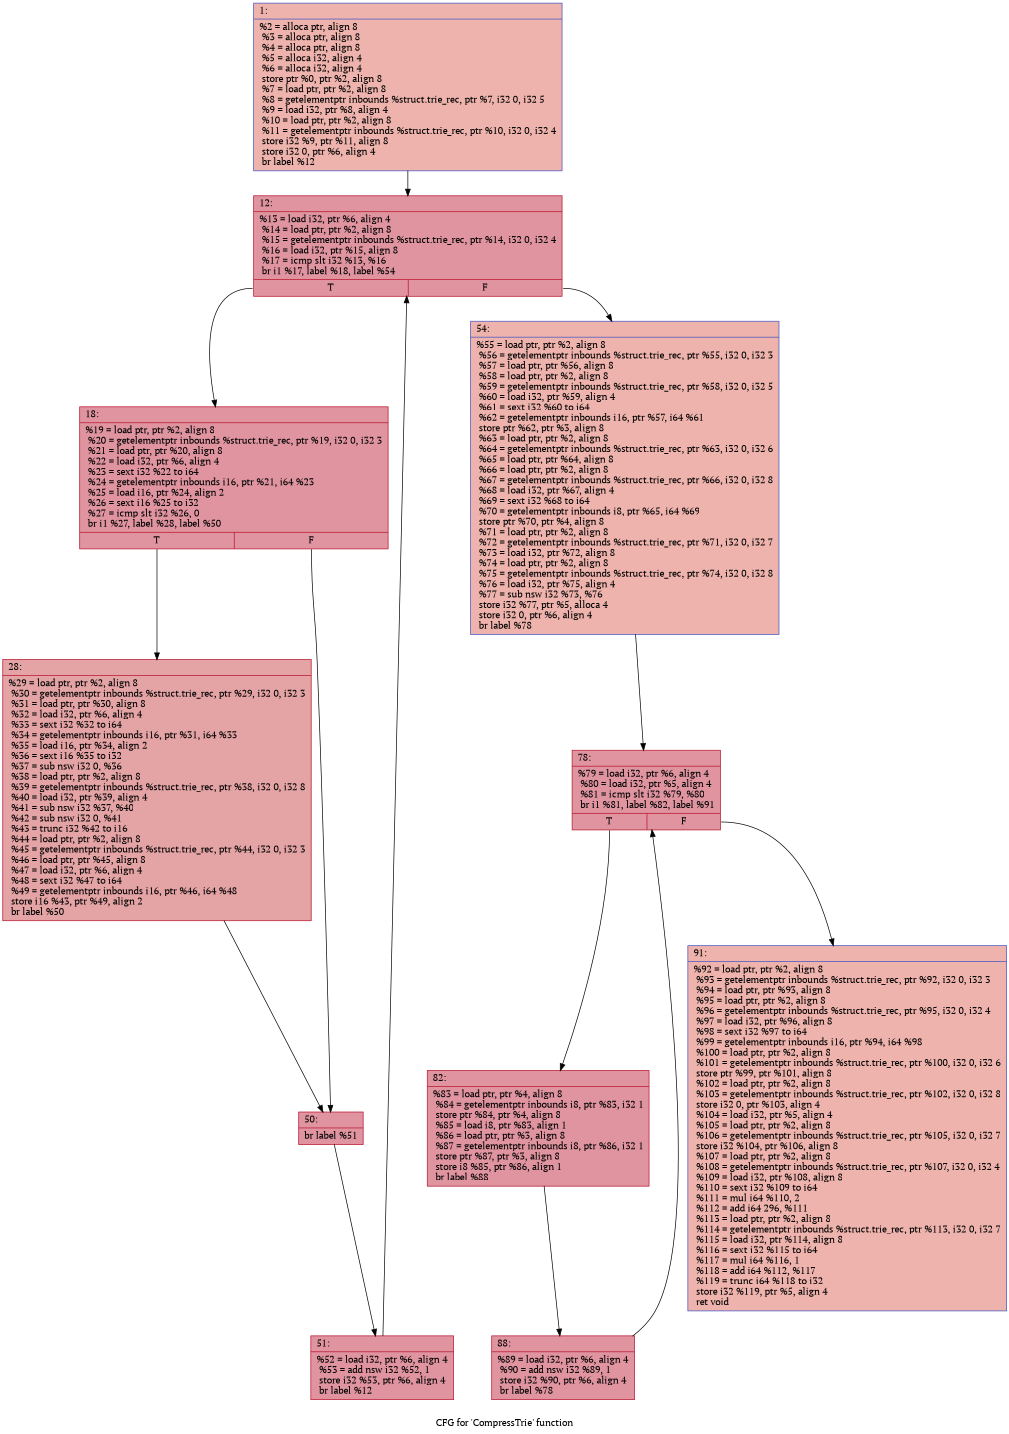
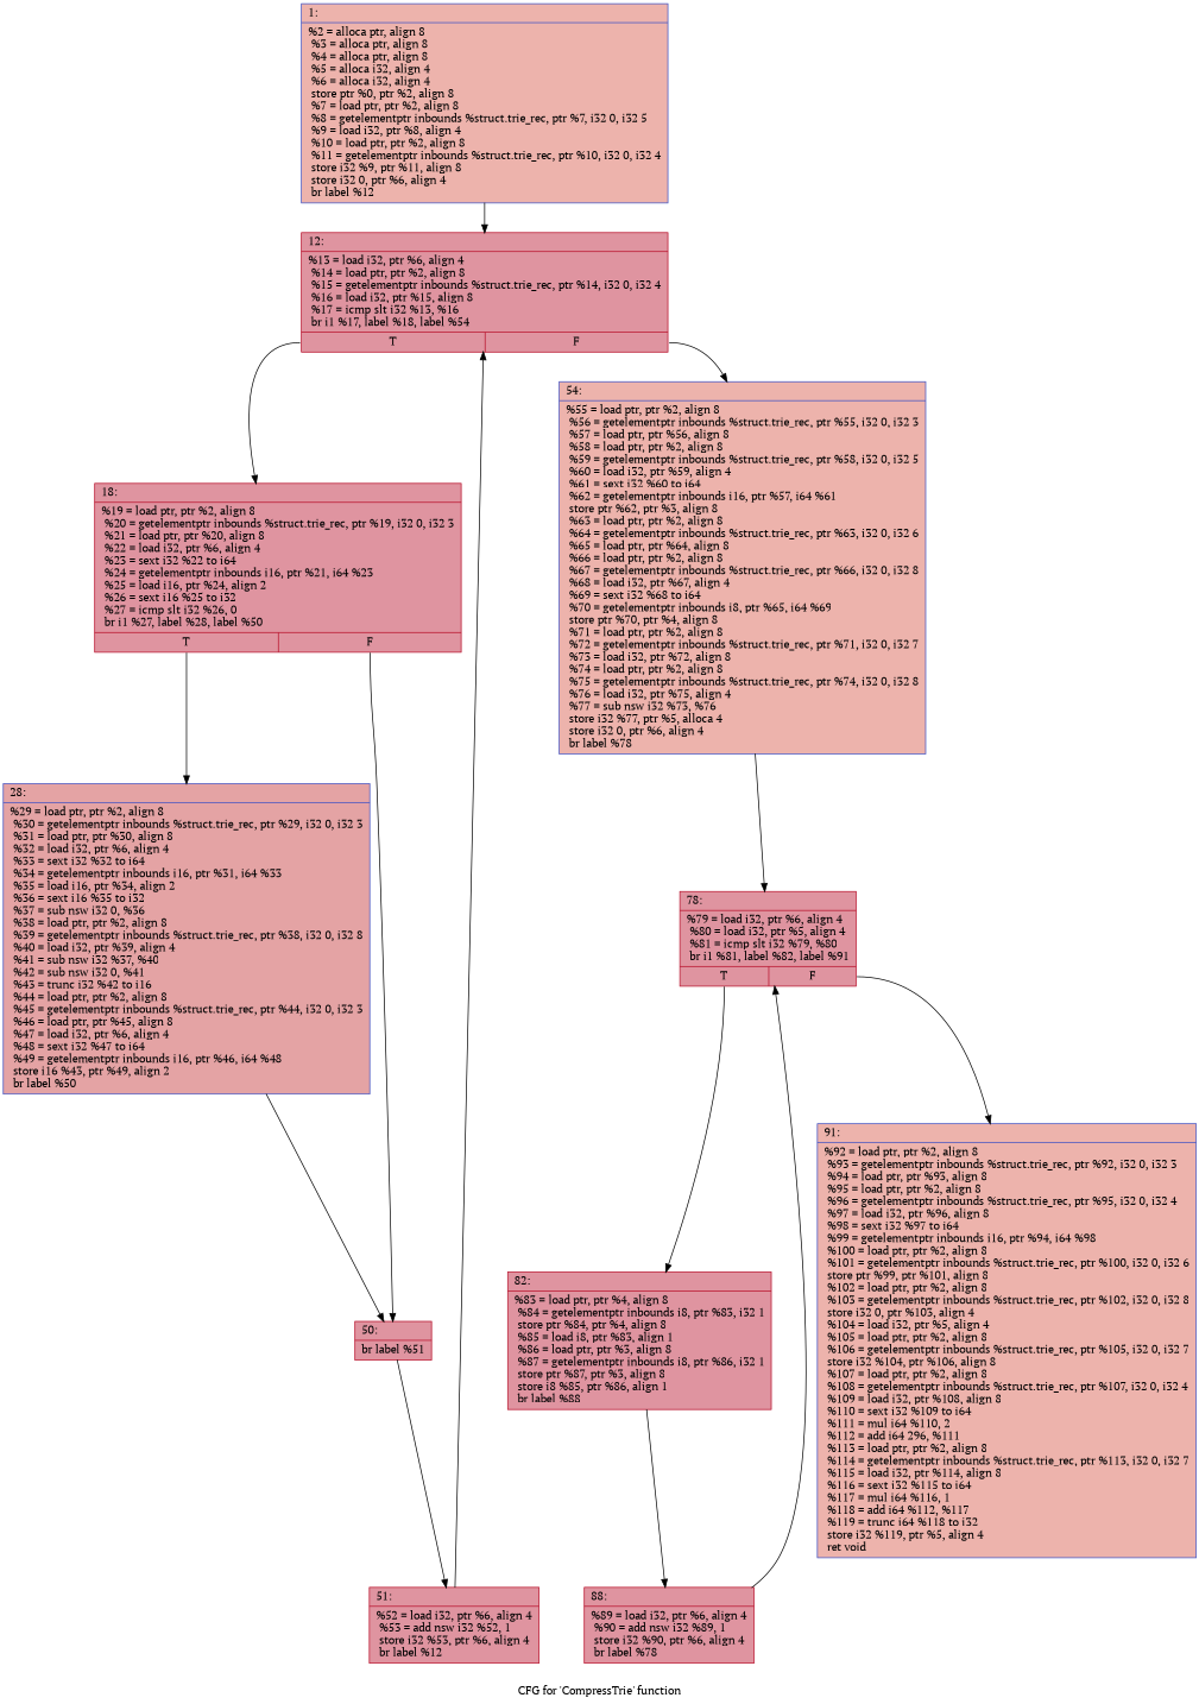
  digraph {
    fontname="PT Serif"
    label="CFG for 'CompressTrie' function"
    node [color="#b70d28ff" fillcolor="#b70d2870" fontname="PT Serif" shape=record style=filled]
    edge [fontname="PT Serif"]
    n1 [color="#3d50c3ff" fillcolor="#d6524470" label="{1:\l|  %2 = alloca ptr, align 8\l  %3 = alloca ptr, align 8\l  %4 = alloca ptr, align 8\l  %5 = alloca i32, align 4\l  %6 = alloca i32, align 4\l  store ptr %0, ptr %2, align 8\l  %7 = load ptr, ptr %2, align 8\l  %8 = getelementptr inbounds %struct.trie_rec, ptr %7, i32 0, i32 5\l  %9 = load i32, ptr %8, align 4\l  %10 = load ptr, ptr %2, align 8\l  %11 = getelementptr inbounds %struct.trie_rec, ptr %10, i32 0, i32 4\l  store i32 %9, ptr %11, align 8\l  store i32 0, ptr %6, align 4\l  br label %12\l}"]
    n2 [label="{12:\l|  %13 = load i32, ptr %6, align 4\l  %14 = load ptr, ptr %2, align 8\l  %15 = getelementptr inbounds %struct.trie_rec, ptr %14, i32 0, i32 4\l  %16 = load i32, ptr %15, align 8\l  %17 = icmp slt i32 %13, %16\l  br i1 %17, label %18, label %54\l|{<s0>T|<s1>F}}"]
    n3 [label="{18:\l|  %19 = load ptr, ptr %2, align 8\l  %20 = getelementptr inbounds %struct.trie_rec, ptr %19, i32 0, i32 3\l  %21 = load ptr, ptr %20, align 8\l  %22 = load i32, ptr %6, align 4\l  %23 = sext i32 %22 to i64\l  %24 = getelementptr inbounds i16, ptr %21, i64 %23\l  %25 = load i16, ptr %24, align 2\l  %26 = sext i16 %25 to i32\l  %27 = icmp slt i32 %26, 0\l  br i1 %27, label %28, label %50\l|{<s0>T|<s1>F}}"]
    n4 [color="#3d50c3ff" fillcolor="#d6524470" label="{54:\l|  %55 = load ptr, ptr %2, align 8\l  %56 = getelementptr inbounds %struct.trie_rec, ptr %55, i32 0, i32 3\l  %57 = load ptr, ptr %56, align 8\l  %58 = load ptr, ptr %2, align 8\l  %59 = getelementptr inbounds %struct.trie_rec, ptr %58, i32 0, i32 5\l  %60 = load i32, ptr %59, align 4\l  %61 = sext i32 %60 to i64\l  %62 = getelementptr inbounds i16, ptr %57, i64 %61\l  store ptr %62, ptr %3, align 8\l  %63 = load ptr, ptr %2, align 8\l  %64 = getelementptr inbounds %struct.trie_rec, ptr %63, i32 0, i32 6\l  %65 = load ptr, ptr %64, align 8\l  %66 = load ptr, ptr %2, align 8\l  %67 = getelementptr inbounds %struct.trie_rec, ptr %66, i32 0, i32 8\l  %68 = load i32, ptr %67, align 4\l  %69 = sext i32 %68 to i64\l  %70 = getelementptr inbounds i8, ptr %65, i64 %69\l  store ptr %70, ptr %4, align 8\l  %71 = load ptr, ptr %2, align 8\l  %72 = getelementptr inbounds %struct.trie_rec, ptr %71, i32 0, i32 7\l  %73 = load i32, ptr %72, align 8\l  %74 = load ptr, ptr %2, align 8\l  %75 = getelementptr inbounds %struct.trie_rec, ptr %74, i32 0, i32 8\l  %76 = load i32, ptr %75, align 4\l  %77 = sub nsw i32 %73, %76\l  store i32 %77, ptr %5, alloca 4\l  store i32 0, ptr %6, align 4\l  br label %78\l}"]
-   n5 [fillcolor="#c32e3170" label="{28:\l|  %29 = load ptr, ptr %2, align 8\l  %30 = getelementptr inbounds %struct.trie_rec, ptr %29, i32 0, i32 3\l  %31 = load ptr, ptr %30, align 8\l  %32 = load i32, ptr %6, align 4\l  %33 = sext i32 %32 to i64\l  %34 = getelementptr inbounds i16, ptr %31, i64 %33\l  %35 = load i16, ptr %34, align 2\l  %36 = sext i16 %35 to i32\l  %37 = sub nsw i32 0, %36\l  %38 = load ptr, ptr %2, align 8\l  %39 = getelementptr inbounds %struct.trie_rec, ptr %38, i32 0, i32 8\l  %40 = load i32, ptr %39, align 4\l  %41 = sub nsw i32 %37, %40\l  %42 = sub nsw i32 0, %41\l  %43 = trunc i32 %42 to i16\l  %44 = load ptr, ptr %2, align 8\l  %45 = getelementptr inbounds %struct.trie_rec, ptr %44, i32 0, i32 3\l  %46 = load ptr, ptr %45, align 8\l  %47 = load i32, ptr %6, align 4\l  %48 = sext i32 %47 to i64\l  %49 = getelementptr inbounds i16, ptr %46, i64 %48\l  store i16 %43, ptr %49, align 2\l  br label %50\l}"]
+   n5 [color="#3d50c3ff" fillcolor="#c32e3170" label="{28:\l|  %29 = load ptr, ptr %2, align 8\l  %30 = getelementptr inbounds %struct.trie_rec, ptr %29, i32 0, i32 3\l  %31 = load ptr, ptr %30, align 8\l  %32 = load i32, ptr %6, align 4\l  %33 = sext i32 %32 to i64\l  %34 = getelementptr inbounds i16, ptr %31, i64 %33\l  %35 = load i16, ptr %34, align 2\l  %36 = sext i16 %35 to i32\l  %37 = sub nsw i32 0, %36\l  %38 = load ptr, ptr %2, align 8\l  %39 = getelementptr inbounds %struct.trie_rec, ptr %38, i32 0, i32 8\l  %40 = load i32, ptr %39, align 4\l  %41 = sub nsw i32 %37, %40\l  %42 = sub nsw i32 0, %41\l  %43 = trunc i32 %42 to i16\l  %44 = load ptr, ptr %2, align 8\l  %45 = getelementptr inbounds %struct.trie_rec, ptr %44, i32 0, i32 3\l  %46 = load ptr, ptr %45, align 8\l  %47 = load i32, ptr %6, align 4\l  %48 = sext i32 %47 to i64\l  %49 = getelementptr inbounds i16, ptr %46, i64 %48\l  store i16 %43, ptr %49, align 2\l  br label %50\l}"]
    n6 [label="{50:\l|  br label %51\l}"]
    n7 [label="{78:\l|  %79 = load i32, ptr %6, align 4\l  %80 = load i32, ptr %5, align 4\l  %81 = icmp slt i32 %79, %80\l  br i1 %81, label %82, label %91\l|{<s0>T|<s1>F}}"]
    n8 [label="{51:\l|  %52 = load i32, ptr %6, align 4\l  %53 = add nsw i32 %52, 1\l  store i32 %53, ptr %6, align 4\l  br label %12\l}"]
    n9 [label="{82:\l|  %83 = load ptr, ptr %4, align 8\l  %84 = getelementptr inbounds i8, ptr %83, i32 1\l  store ptr %84, ptr %4, align 8\l  %85 = load i8, ptr %83, align 1\l  %86 = load ptr, ptr %3, align 8\l  %87 = getelementptr inbounds i8, ptr %86, i32 1\l  store ptr %87, ptr %3, align 8\l  store i8 %85, ptr %86, align 1\l  br label %88\l}"]
    n10 [color="#3d50c3ff" fillcolor="#d6524470" label="{91:\l|  %92 = load ptr, ptr %2, align 8\l  %93 = getelementptr inbounds %struct.trie_rec, ptr %92, i32 0, i32 3\l  %94 = load ptr, ptr %93, align 8\l  %95 = load ptr, ptr %2, align 8\l  %96 = getelementptr inbounds %struct.trie_rec, ptr %95, i32 0, i32 4\l  %97 = load i32, ptr %96, align 8\l  %98 = sext i32 %97 to i64\l  %99 = getelementptr inbounds i16, ptr %94, i64 %98\l  %100 = load ptr, ptr %2, align 8\l  %101 = getelementptr inbounds %struct.trie_rec, ptr %100, i32 0, i32 6\l  store ptr %99, ptr %101, align 8\l  %102 = load ptr, ptr %2, align 8\l  %103 = getelementptr inbounds %struct.trie_rec, ptr %102, i32 0, i32 8\l  store i32 0, ptr %103, align 4\l  %104 = load i32, ptr %5, align 4\l  %105 = load ptr, ptr %2, align 8\l  %106 = getelementptr inbounds %struct.trie_rec, ptr %105, i32 0, i32 7\l  store i32 %104, ptr %106, align 8\l  %107 = load ptr, ptr %2, align 8\l  %108 = getelementptr inbounds %struct.trie_rec, ptr %107, i32 0, i32 4\l  %109 = load i32, ptr %108, align 8\l  %110 = sext i32 %109 to i64\l  %111 = mul i64 %110, 2\l  %112 = add i64 296, %111\l  %113 = load ptr, ptr %2, align 8\l  %114 = getelementptr inbounds %struct.trie_rec, ptr %113, i32 0, i32 7\l  %115 = load i32, ptr %114, align 8\l  %116 = sext i32 %115 to i64\l  %117 = mul i64 %116, 1\l  %118 = add i64 %112, %117\l  %119 = trunc i64 %118 to i32\l  store i32 %119, ptr %5, align 4\l  ret void\l}"]
    n11 [label="{88:\l|  %89 = load i32, ptr %6, align 4\l  %90 = add nsw i32 %89, 1\l  store i32 %90, ptr %6, align 4\l  br label %78\l}"]
    n1 -> n2
    n2 -> n3 [tailport=s0]
    n2 -> n4 [tailport=s1]
    n3 -> n5 [tailport=s0]
    n3 -> n6 [tailport=s1]
    n4 -> n7
    n5 -> n6
    n6 -> n8
    n7 -> n9 [tailport=s0]
    n7 -> n10 [tailport=s1]
    n8 -> n2
    n9 -> n11
    n11 -> n7
  }
